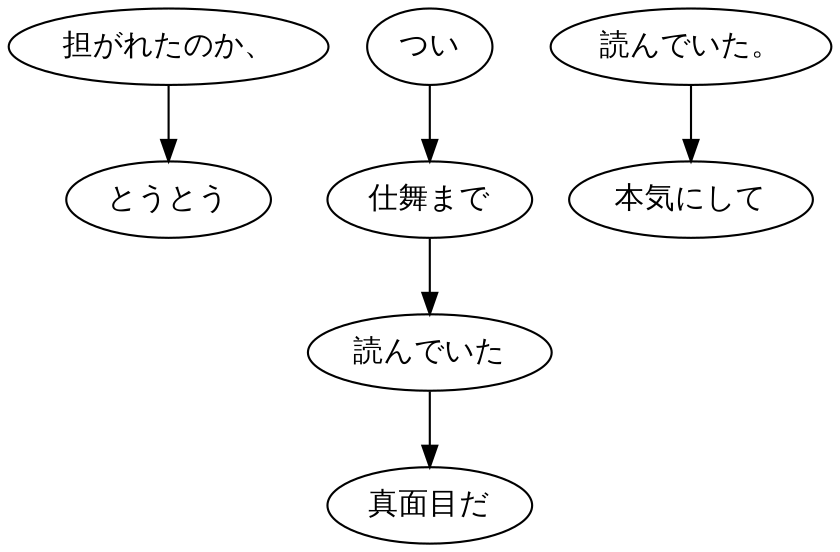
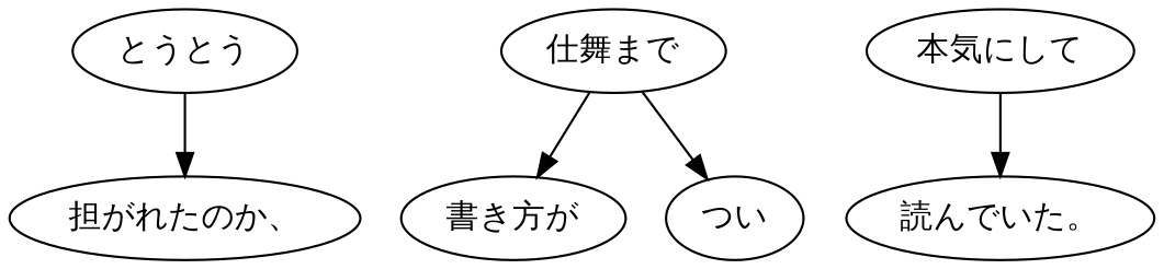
  digraph {
    n1 [label="担がれたのか、"]
    n2 [label="とうとう"]
-   n3 [label="真面目だ"]
-   n4 [label="読んでいた"]
+   n4 [label="書き方が"]
    n5 [label="読んでいた。"]
    n6 [label="つい"]
    n7 [label="仕舞まで"]
    n8 [label="本気にして"]
-   n1 -> n2
-   n4 -> n3
-   n6 -> n7
+   n2 -> n1
+   n7 -> n6
    n7 -> n4
-   n5 -> n8
+   n8 -> n5
  }
